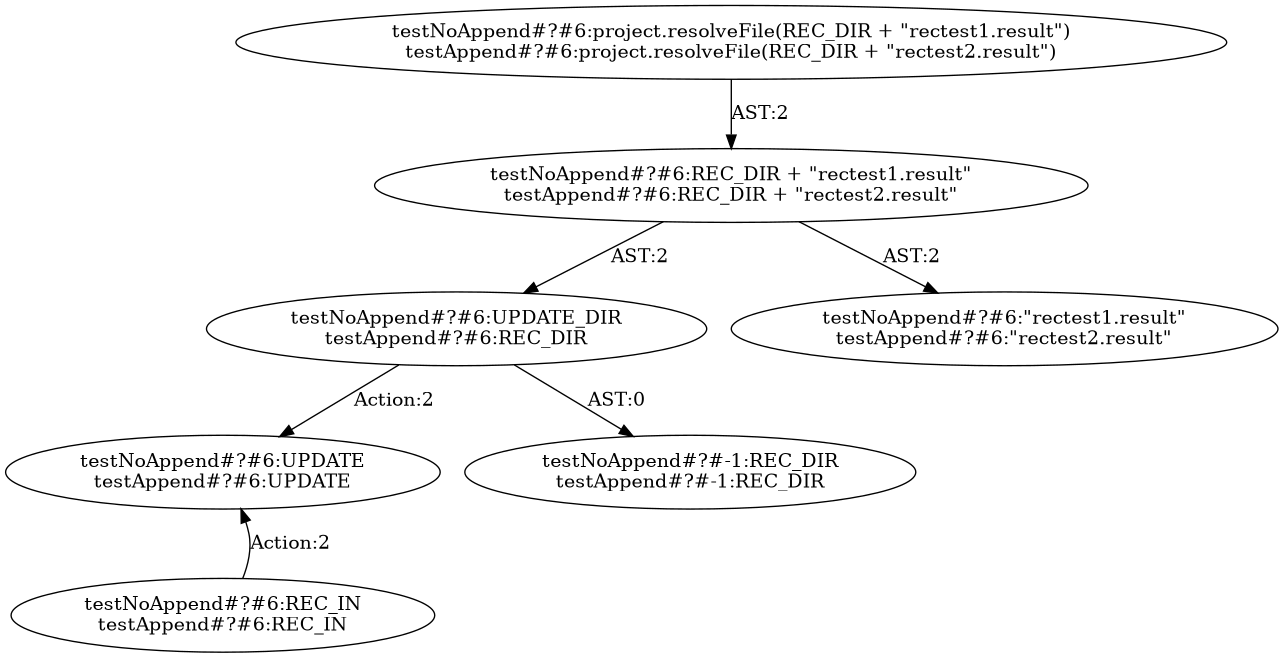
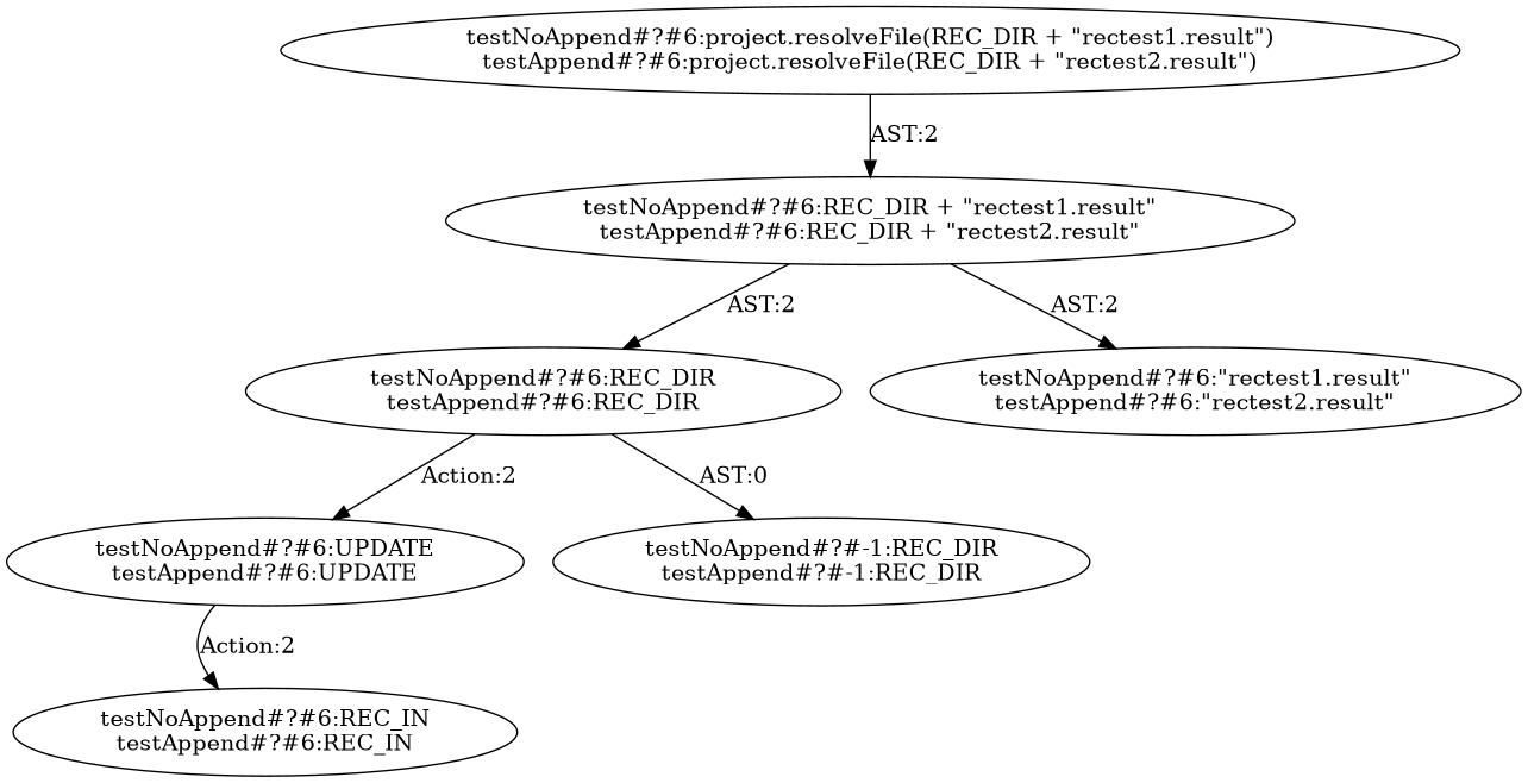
  digraph {
    node [shape=ellipse]
    n1 [label="testNoAppend#?#6:UPDATE\ntestAppend#?#6:UPDATE"]
    n2 [label="testNoAppend#?#6:REC_IN\ntestAppend#?#6:REC_IN"]
-   n3 [label="testNoAppend#?#6:UPDATE_DIR\ntestAppend#?#6:REC_DIR"]
+   n3 [label="testNoAppend#?#6:REC_DIR\ntestAppend#?#6:REC_DIR"]
    n4 [label="testNoAppend#?#-1:REC_DIR\ntestAppend#?#-1:REC_DIR"]
    n5 [label="testNoAppend#?#6:REC_DIR + \"rectest1.result\"\ntestAppend#?#6:REC_DIR + \"rectest2.result\""]
    n6 [label="testNoAppend#?#6:\"rectest1.result\"\ntestAppend#?#6:\"rectest2.result\""]
    n7 [label="testNoAppend#?#6:project.resolveFile(REC_DIR + \"rectest1.result\")\ntestAppend#?#6:project.resolveFile(REC_DIR + \"rectest2.result\")"]
-   n2 -> n1 [label="Action:2"]
+   n1 -> n2 [label="Action:2"]
    n3 -> n1 [label="Action:2"]
    n3 -> n4 [label="AST:0"]
    n5 -> n3 [label="AST:2"]
    n5 -> n6 [label="AST:2"]
    n7 -> n5 [label="AST:2"]
  }
